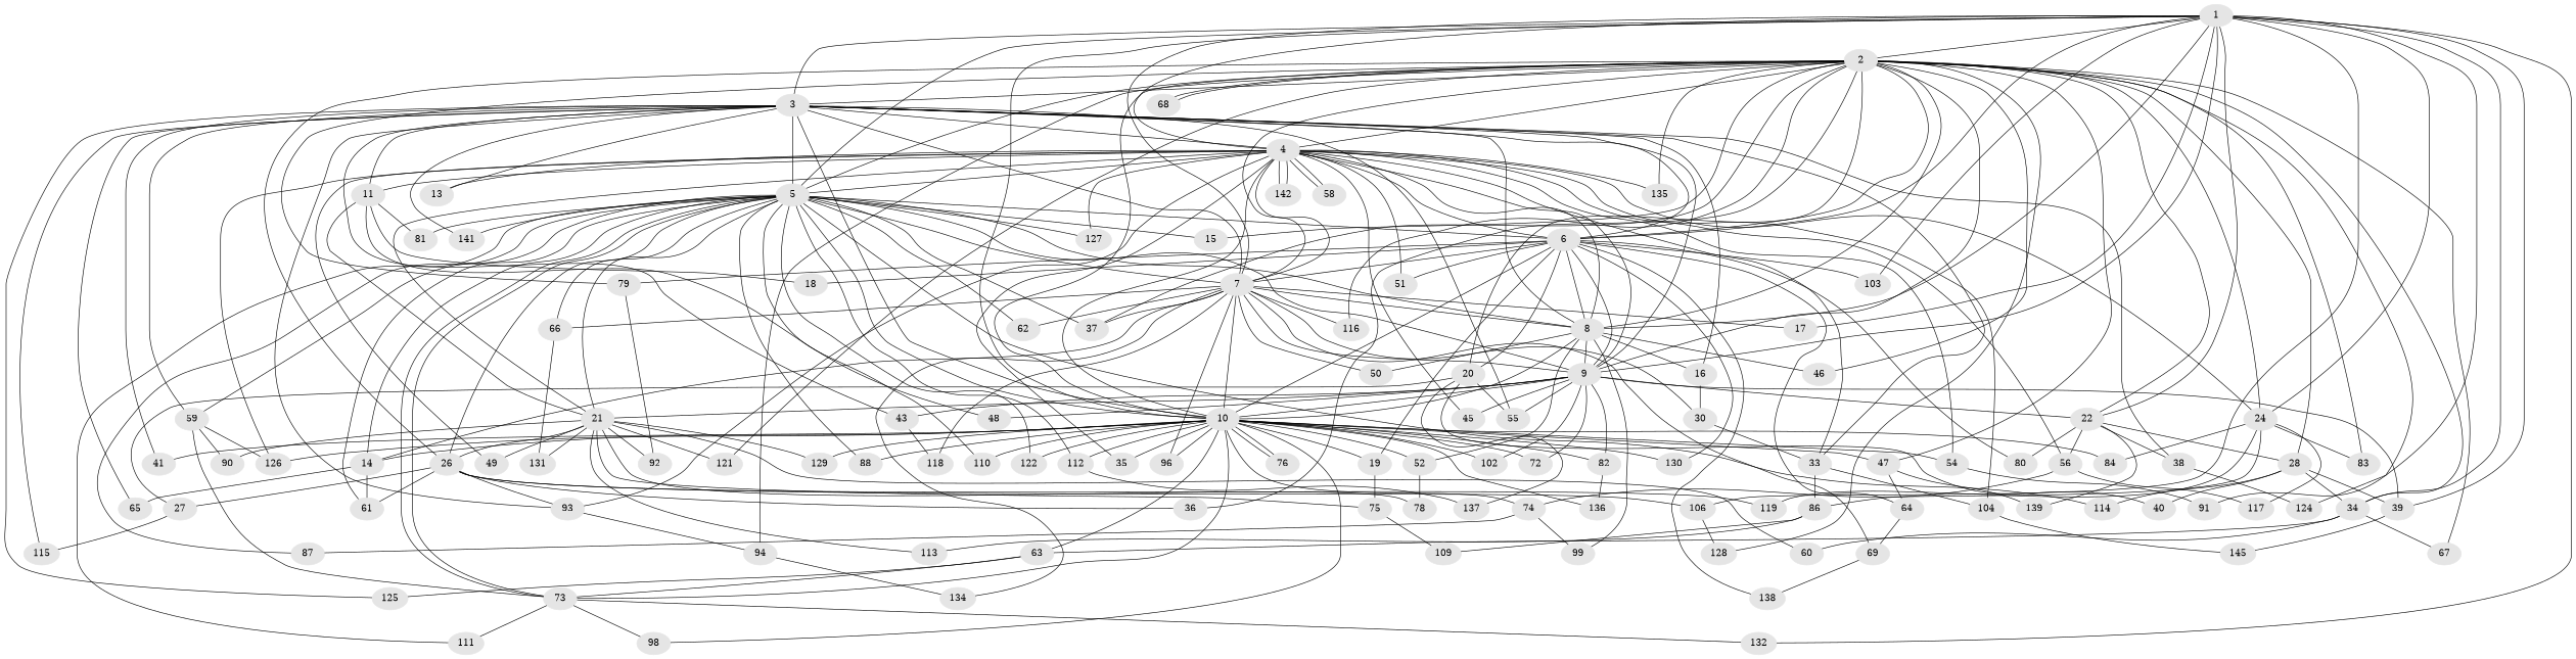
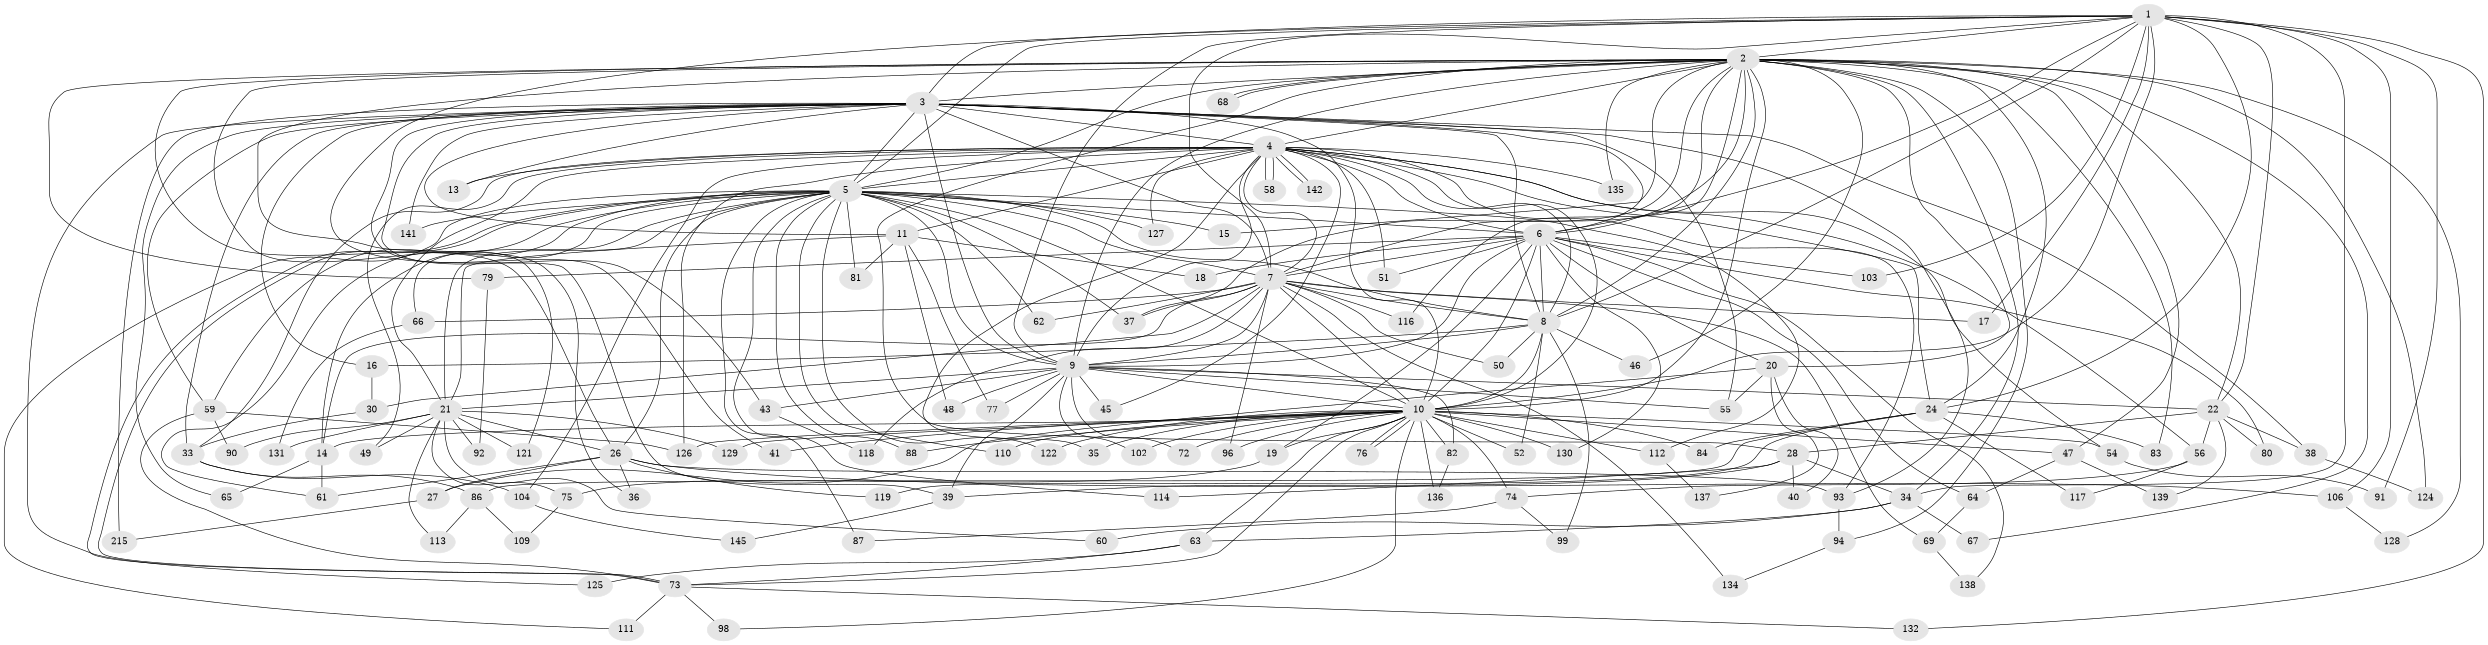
  graph {
    node [color=gray90 style=filled]
    1 [super="+71"]
    2 [super="+100"]
    3 [super="+25"]
    4 [super="+23"]
    5 [super="+12"]
    6 [super="+143"]
    7 [super="+107"]
    8 [super="+53"]
    9 [super="+57"]
    10 [super="+42"]
    17
    22 [super="+101"]
    24 [super="+32"]
    34 [super="+144"]
    39 [super="+70"]
    91
    103
    106
    132
    15
    20
    26 [super="+105"]
    28
    36
    37
    46
    47
    67
    68
    79
    83
    94
    116
    121
    124
    128
    135
    11 [super="+44"]
    13
    16
    33 [super="+123"]
    38
    41
    43
    55 [super="+97"]
    59 [super="+85"]
    65
    93
-   115
+   115 [label=215]
    125
    141
    21 [super="+108"]
    35
    45
    49
    51
    54
    56
    58
    104
    126 [super="+133"]
    127
    142
    14 [super="+29"]
    61 [super="+140"]
    62
    66
    73 [super="+120"]
    81
    87
    88
    110
    111
    112
    114
    122
    18
    19 [super="+31"]
    64
    80
    130
    138
    30
    50
    69
    96
    118
    134
    52
    99
    48
    72
+   77
    82
    102
    63 [super="+89"]
    74
    76
    84
    98
    129
    136
    139
    86 [super="+95"]
    117
    119
    60
    145
    27
    40
    137
    92
    75
-   78
    90
    113
    131
    109
    1 -- 2
    1 -- 3
-   1 -- 4
    1 -- 5
    1 -- 6
    1 -- 7
    1 -- 8
    1 -- 9
    1 -- 10
    1 -- 17
    1 -- 22
    1 -- 24
    1 -- 34 [weight=2]
    1 -- 39
    1 -- 91
    1 -- 103
    1 -- 106
    1 -- 132
    2 -- 3
    2 -- 4
    2 -- 5
    2 -- 6
    2 -- 7
    2 -- 8 [weight=2]
    2 -- 9
    2 -- 10
    2 -- 22
    2 -- 24
    2 -- 34
    2 -- 15
    2 -- 20
    2 -- 26
    2 -- 28
    2 -- 36
    2 -- 37
    2 -- 46
    2 -- 47
    2 -- 67
    2 -- 68
    2 -- 68
    2 -- 79
    2 -- 83
    2 -- 94
    2 -- 116
    2 -- 121
    2 -- 124
    2 -- 128
    2 -- 135
    3 -- 4
    3 -- 5
    3 -- 6
    3 -- 7
    3 -- 8
    3 -- 9
    3 -- 10 [weight=2]
    3 -- 11
    3 -- 13
    3 -- 16
    3 -- 33
    3 -- 38
    3 -- 41
    3 -- 43
    3 -- 55
    3 -- 59
    3 -- 65
    3 -- 93
    3 -- 115
    3 -- 125
    3 -- 141
    4 -- 5
    4 -- 6 [weight=2]
    4 -- 7
    4 -- 8
    4 -- 9
    4 -- 10
    4 -- 24
    4 -- 135
    4 -- 11
    4 -- 13
    4 -- 33
    4 -- 93
    4 -- 21 [weight=2]
    4 -- 35
    4 -- 45
    4 -- 49
    4 -- 51
    4 -- 54
    4 -- 56
    4 -- 58
    4 -- 58
    4 -- 104
    4 -- 126
    4 -- 127
    4 -- 142
    4 -- 142
    5 -- 6
    5 -- 7
    5 -- 8 [weight=2]
    5 -- 9
    5 -- 10
    5 -- 15
    5 -- 26
    5 -- 37
    5 -- 59
    5 -- 141
    5 -- 21
    5 -- 127
    5 -- 14
    5 -- 61
    5 -- 62
    5 -- 66
    5 -- 73
    5 -- 73
    5 -- 81
    5 -- 87
    5 -- 88
    5 -- 110
    5 -- 111
    5 -- 112
    5 -- 114
    5 -- 122
    6 -- 7
    6 -- 8
    6 -- 9
    6 -- 10
    6 -- 103
    6 -- 20
    6 -- 79
    6 -- 51
    6 -- 18
    6 -- 19 [weight=2]
    6 -- 64
    6 -- 80
    6 -- 130
    6 -- 138
    7 -- 8
    7 -- 9
    7 -- 10
    7 -- 17
    7 -- 37
    7 -- 116
    7 -- 14
    7 -- 62
    7 -- 66
    7 -- 30
    7 -- 50
    7 -- 69
    7 -- 96
    7 -- 118
    7 -- 134
    8 -- 9
    8 -- 10
    8 -- 46
    8 -- 16
    8 -- 50
    8 -- 52
    8 -- 99
    9 -- 10
    9 -- 22
    9 -- 39
    9 -- 43
    9 -- 55
    9 -- 21
    9 -- 45
    9 -- 48
    9 -- 72
+   9 -- 77
    9 -- 82
    9 -- 102
    10 -- 47
    10 -- 41
    10 -- 35
    10 -- 54
    10 -- 126
    10 -- 14
    10 -- 73
    10 -- 88
    10 -- 110
    10 -- 112
    10 -- 122
    10 -- 19
    10 -- 130
    10 -- 96
    10 -- 52
    10 -- 72
    10 -- 82
    10 -- 102
    10 -- 63
    10 -- 74
    10 -- 76
    10 -- 76
    10 -- 84
    10 -- 98
    10 -- 129
    10 -- 136
    22 -- 28
    22 -- 38
    22 -- 56
    22 -- 80
    22 -- 139
    24 -- 83
    24 -- 84
    24 -- 86 [weight=2]
    24 -- 117
    24 -- 119
    34 -- 67
    34 -- 63
    34 -- 60
    39 -- 145
    106 -- 128
    20 -- 55
    20 -- 27
    20 -- 40
    20 -- 137
    26 -- 106
    26 -- 36
    26 -- 93
    26 -- 61
    26 -- 119
    26 -- 27
    28 -- 34
    28 -- 39
    28 -- 114
    28 -- 40
    47 -- 64
    47 -- 139
    79 -- 92
    94 -- 134
    11 -- 21
    11 -- 81
    11 -- 18
    11 -- 48
+   11 -- 77
    16 -- 30
    33 -- 104
    33 -- 86
    38 -- 124
    43 -- 118
    59 -- 126
    59 -- 73
    59 -- 90
    93 -- 94
    21 -- 26
    21 -- 121
    21 -- 49
    21 -- 129
    21 -- 60
    21 -- 92
    21 -- 75
-   21 -- 78
    21 -- 90
    21 -- 113
    21 -- 131
    54 -- 91
    56 -- 74
    56 -- 117
    104 -- 145
    14 -- 65
    14 -- 61
    66 -- 131
    73 -- 132
    73 -- 111
    73 -- 98
    112 -- 137
    19 -- 75
    64 -- 69
    30 -- 33
    69 -- 138
-   52 -- 78
    82 -- 136
    63 -- 125
    63 -- 73
    74 -- 87
    74 -- 99
    86 -- 113
    86 -- 109
    27 -- 115
    75 -- 109
  }
